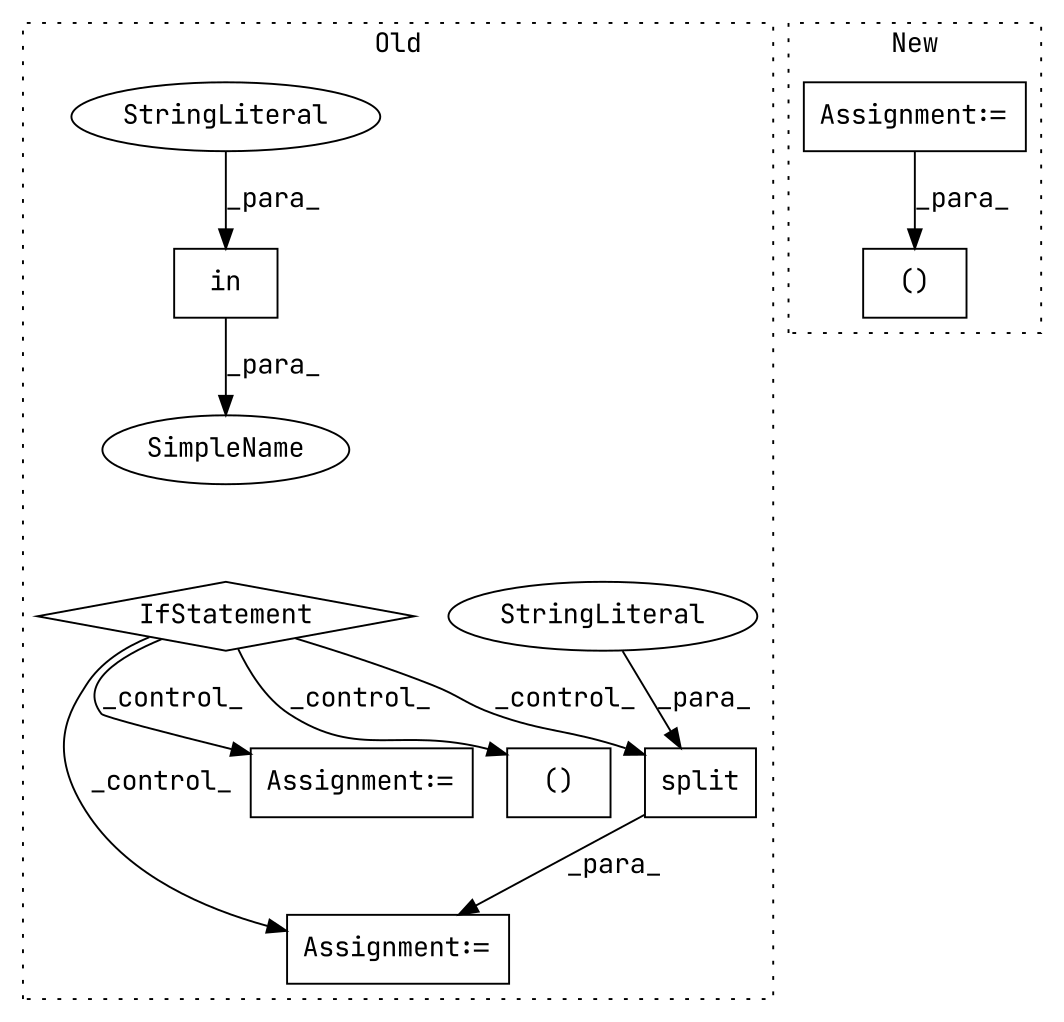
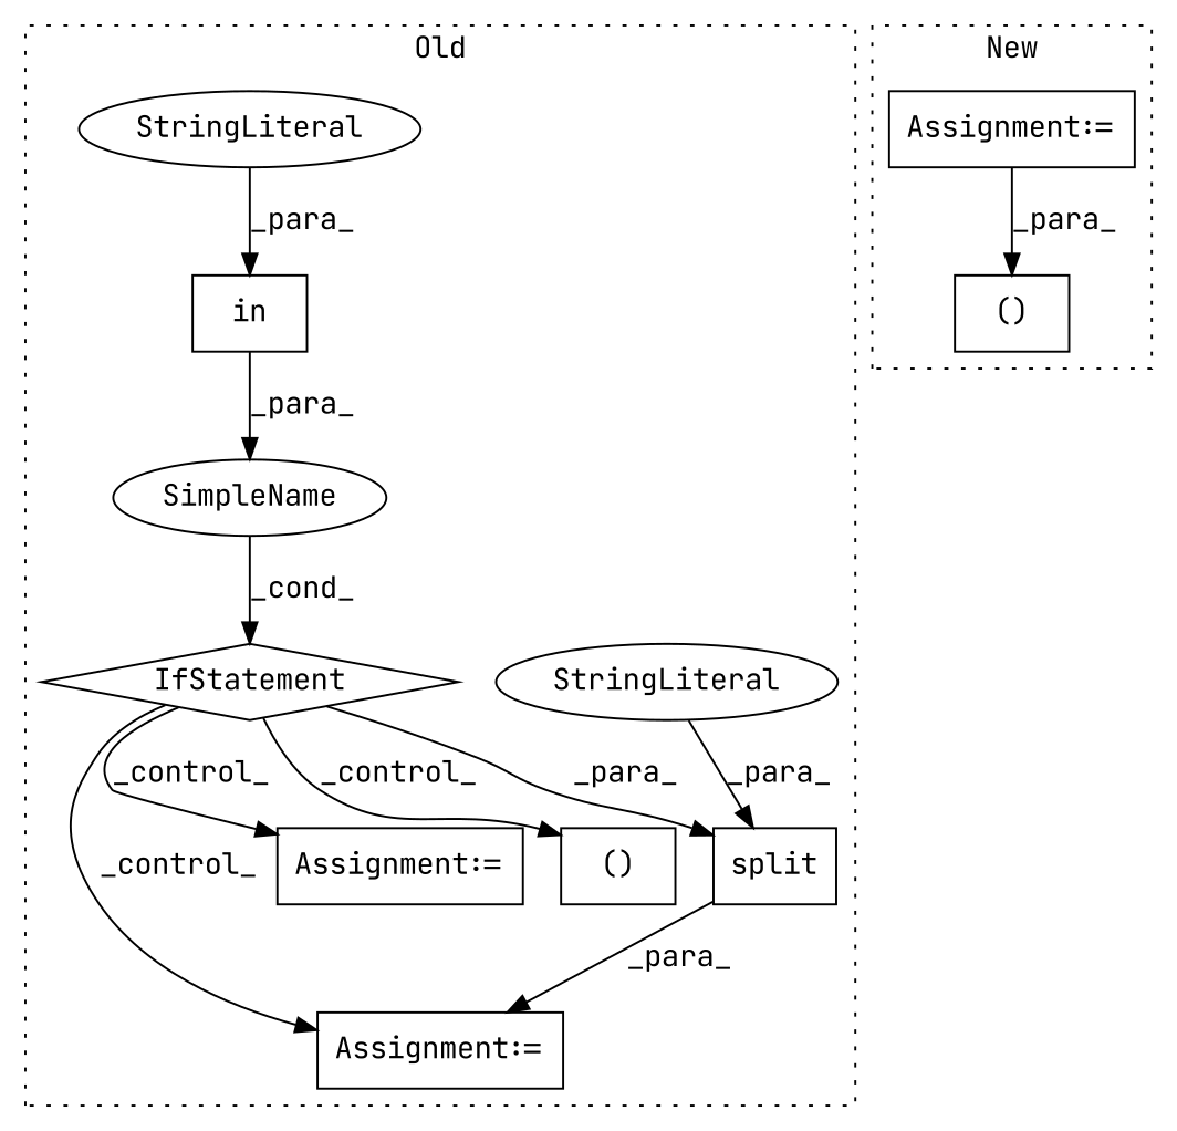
  digraph {
    fontname="JetBrains Mono"
    node [a=7 fontname="JetBrains Mono" l=3 s=10650 shape=box]
    edge [fontname="JetBrains Mono"]
    n1 [a=32 l="6,1" label=split s="10726,10735"]
    n2 [l=2 label="Assignment:=" s=10715]
    n3 [a=45 label=StringLiteral s=10732 shape=ellipse]
    n4 [a=42 label=SimpleName shape=ellipse l="" s=""]
    n5 [a=25 l="8,2" label=IfStatement s="10642,10665" shape=diamond]
    n6 [l=1 label="Assignment:=" s=10756]
    n7 [a=106 l=33 label="()" s=10682]
    n8 [a=105 l=15 label=in]
    n9 [a=45 label=StringLiteral shape=ellipse]
    n10 [a=106 l=50 label="()" s=19073]
    n11 [l=4 label="Assignment:=" s=18825]
    subgraph cluster_1 {
      label=Old
      style=dotted
      n1
      n2
      n3
      n4
      n5
      n6
      n7
      n8
      n9
    }
    subgraph cluster_2 {
      label=New
      style=dotted
      n10
      n11
    }
    n1 -> n2 [label=_para_]
    n3 -> n1 [label=_para_]
-   n5 -> n1 [label=_control_]
+   n4 -> n5 [label=_cond_]
+   n5 -> n1 [label=_para_]
    n5 -> n2 [label=_control_]
    n5 -> n6 [label=_control_]
    n5 -> n7 [label=_control_]
    n8 -> n4 [label=_para_]
    n9 -> n8 [label=_para_]
    n11 -> n10 [label=_para_]
  }
